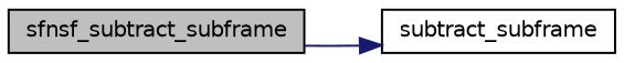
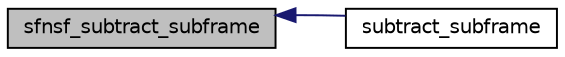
  digraph {
    rankdir=LR
    node [color=black fontname=Helvetica fontsize=10 shape=record style=filled]
    n1 [fillcolor=grey75 fontcolor=black height=0.2 label=sfnsf_subtract_subframe width=0.4]
    n2 [fillcolor=white height=0.2 label=subtract_subframe width=0.4]
-   n1 -> n2 [color=midnightblue fontname=Helvetica fontsize=10 labelfontname=Helvetica labelfontsize=10 style=solid]
+   n2 -> n1 [color=midnightblue fontname=Helvetica fontsize=10 labelfontname=Helvetica labelfontsize=10 style=solid]
  }
